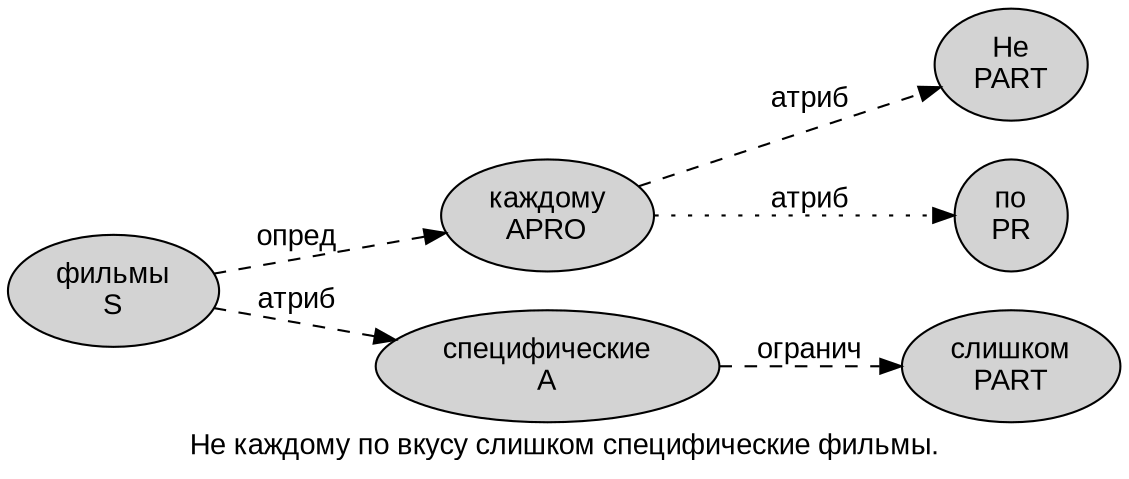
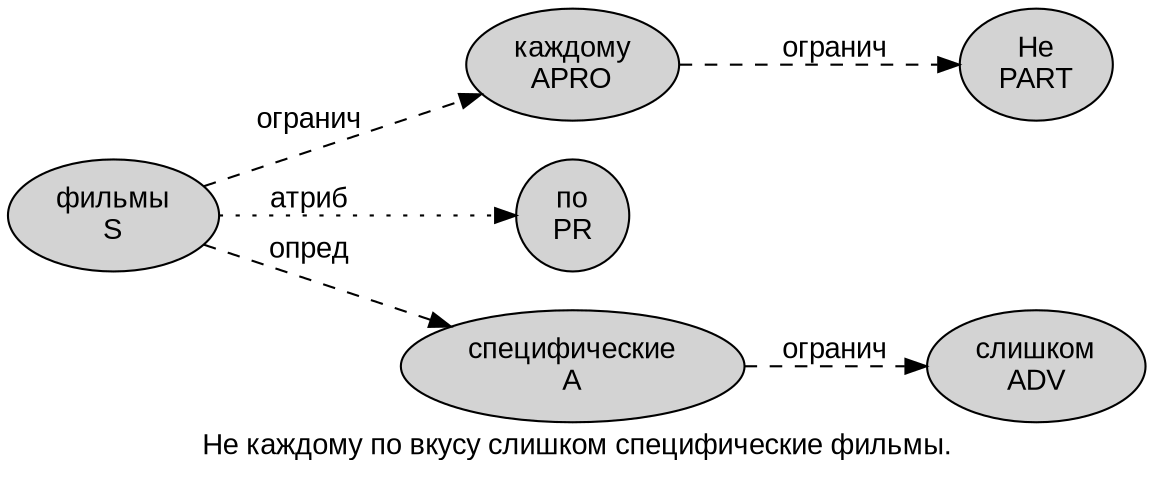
  digraph {
    fontname="Liberation Sans"
    label="Не каждому по вкусу слишком специфические фильмы."
    rankdir=LR
    node [fillcolor=lightgray fontname="Liberation Sans" penwidth=1 shape=ellipse style=filled]
    edge [fontname="Liberation Sans" style=dashed]
    n1 [label="Не\nPART"]
    n2 [label="каждому\nAPRO"]
    n3 [label="по\nPR"]
-   n4 [label="слишком\nPART"]
+   n4 [label="слишком\nADV"]
    n5 [label="специфические\nA"]
    n6 [label="фильмы\nS"]
-   n2 -> n1 [label="атриб"]
-   n2 -> n3 [label="атриб" style=dotted]
+   n2 -> n1 [label="огранич"]
+   n6 -> n3 [label="атриб" style=dotted]
    n5 -> n4 [label="огранич"]
-   n6 -> n2 [label="опред"]
-   n6 -> n5 [label="атриб"]
+   n6 -> n2 [label="огранич"]
+   n6 -> n5 [label="опред"]
  }
